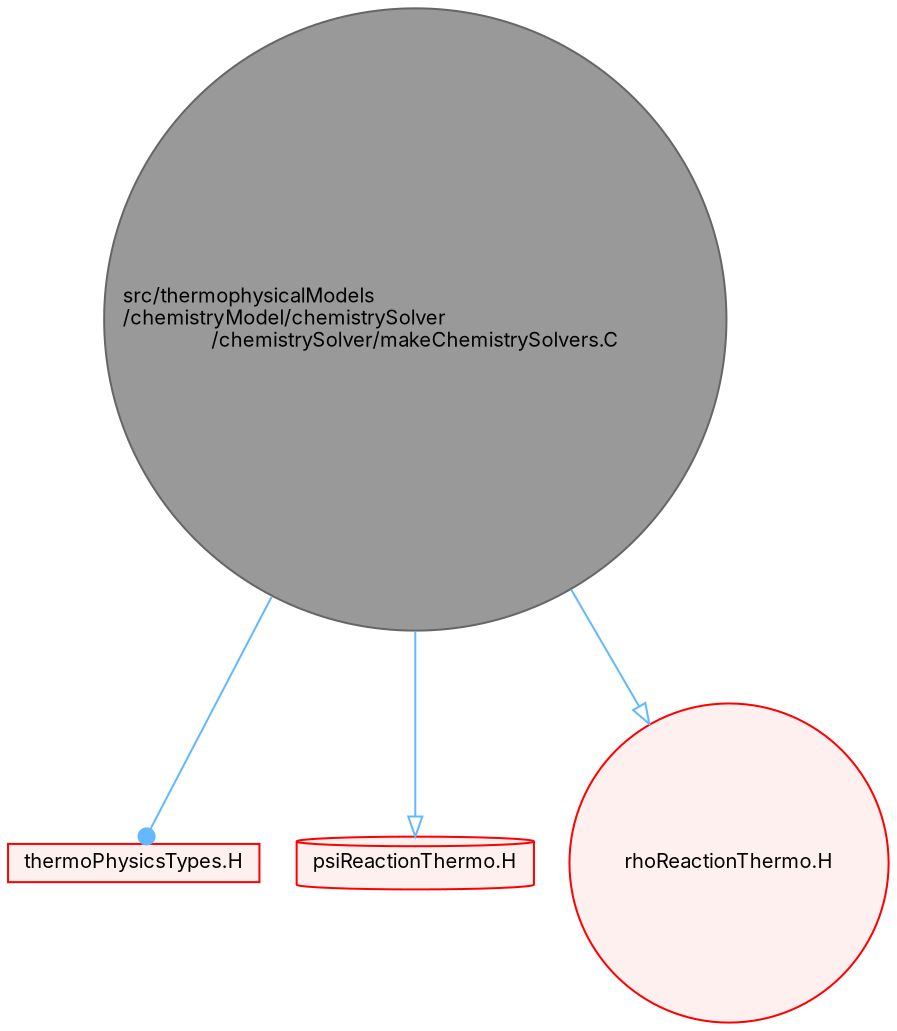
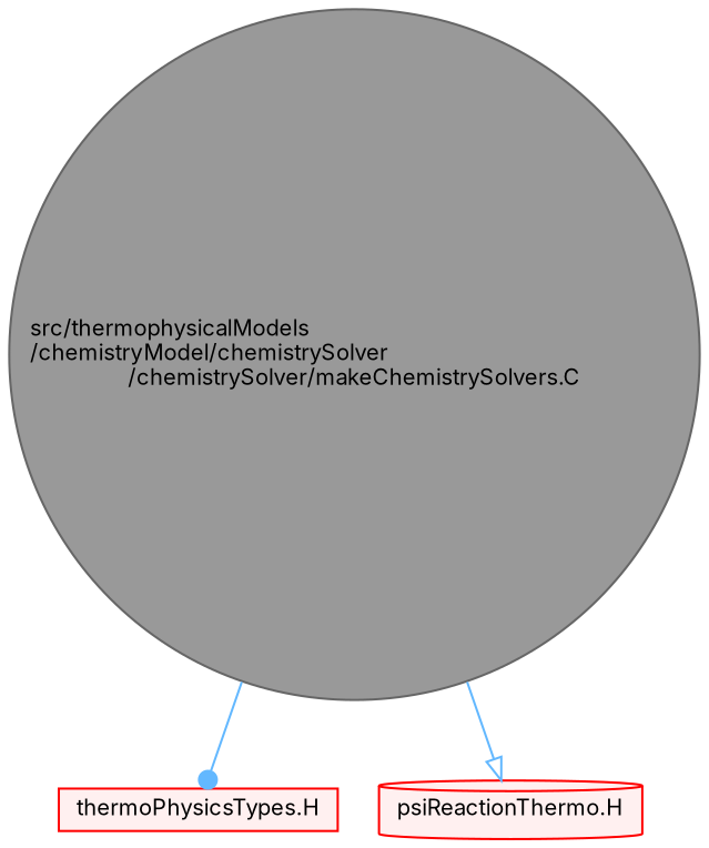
  digraph {
    fontname=Inter
    node [color=red fillcolor="#FFF0F0" fontname=Inter fontsize=10 shape=circle style=filled]
    edge [arrowhead=onormal color=steelblue1 fontname=Inter fontsize=10 labelfontname=Helvetica labelfontsize=10 style=solid]
    n1 [color=gray40 fillcolor=grey60 fontcolor=black height=0.2 label="src/thermophysicalModels\l/chemistryModel/chemistrySolver\l/chemistrySolver/makeChemistrySolvers.C" width=0.4]
    n2 [height=0.2 label="thermoPhysicsTypes.H" shape=box width=0.4]
    n3 [height=0.2 label="psiReactionThermo.H" shape=cylinder width=0.4]
-   n4 [height=0.2 label="rhoReactionThermo.H" width=0.4]
    n1 -> n2 [arrowhead=dot]
    n1 -> n3
-   n1 -> n4
  }
